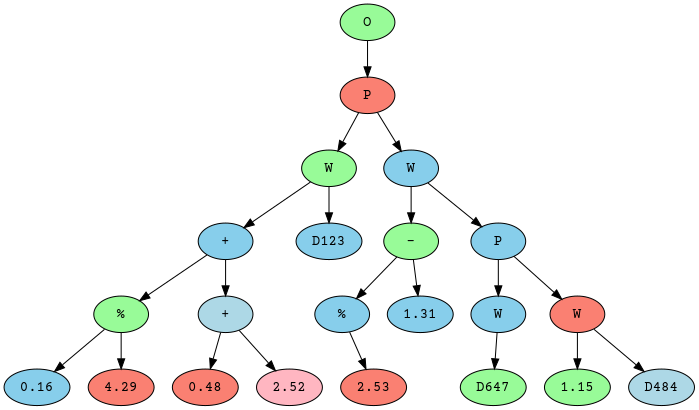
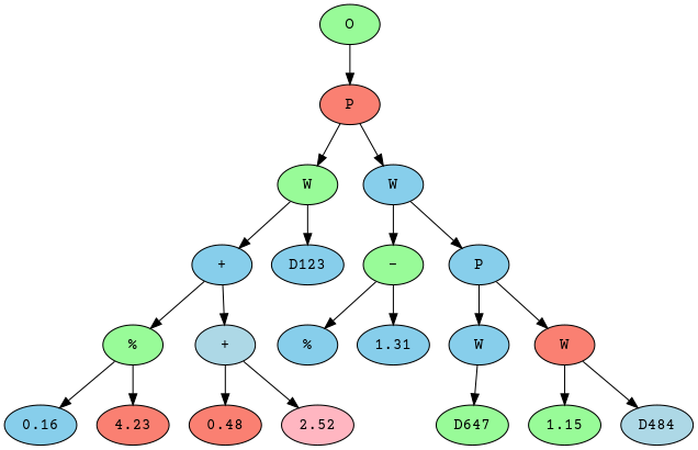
  digraph {
    fontname="Courier Prime"
    node [fillcolor=skyblue fontname="Courier Prime" style=filled]
    edge [fontname="Courier Prime"]
    n1 [fillcolor=palegreen label=O]
    n2 [fillcolor=salmon label=P]
    n3 [fillcolor=palegreen label=W]
    n4 [label=W]
    n5 [label="+"]
    n6 [label=D123]
    n7 [fillcolor=palegreen label="-"]
    n8 [label=P]
    n9 [fillcolor=palegreen label="%"]
    n10 [fillcolor=lightblue label="+"]
    n11 [label=0.16]
-   n12 [fillcolor=salmon label=4.29]
+   n12 [fillcolor=salmon label=4.23]
    n13 [fillcolor=salmon label=0.48]
    n14 [fillcolor=lightpink label=2.52]
    n15 [label="%"]
    n16 [label=1.31]
    n17 [label=W]
    n18 [fillcolor=salmon label=W]
-   n19 [fillcolor=salmon label=2.53]
    n20 [fillcolor=palegreen label=D647]
    n21 [fillcolor=palegreen label=1.15]
    n22 [fillcolor=lightblue label=D484]
    n1 -> n2
    n2 -> n3
    n2 -> n4
    n3 -> n5
    n3 -> n6
    n4 -> n7
    n4 -> n8
    n5 -> n9
    n5 -> n10
    n7 -> n15
    n7 -> n16
    n8 -> n17
    n8 -> n18
    n9 -> n11
    n9 -> n12
    n10 -> n13
    n10 -> n14
-   n15 -> n19
    n17 -> n20
    n18 -> n21
    n18 -> n22
  }
